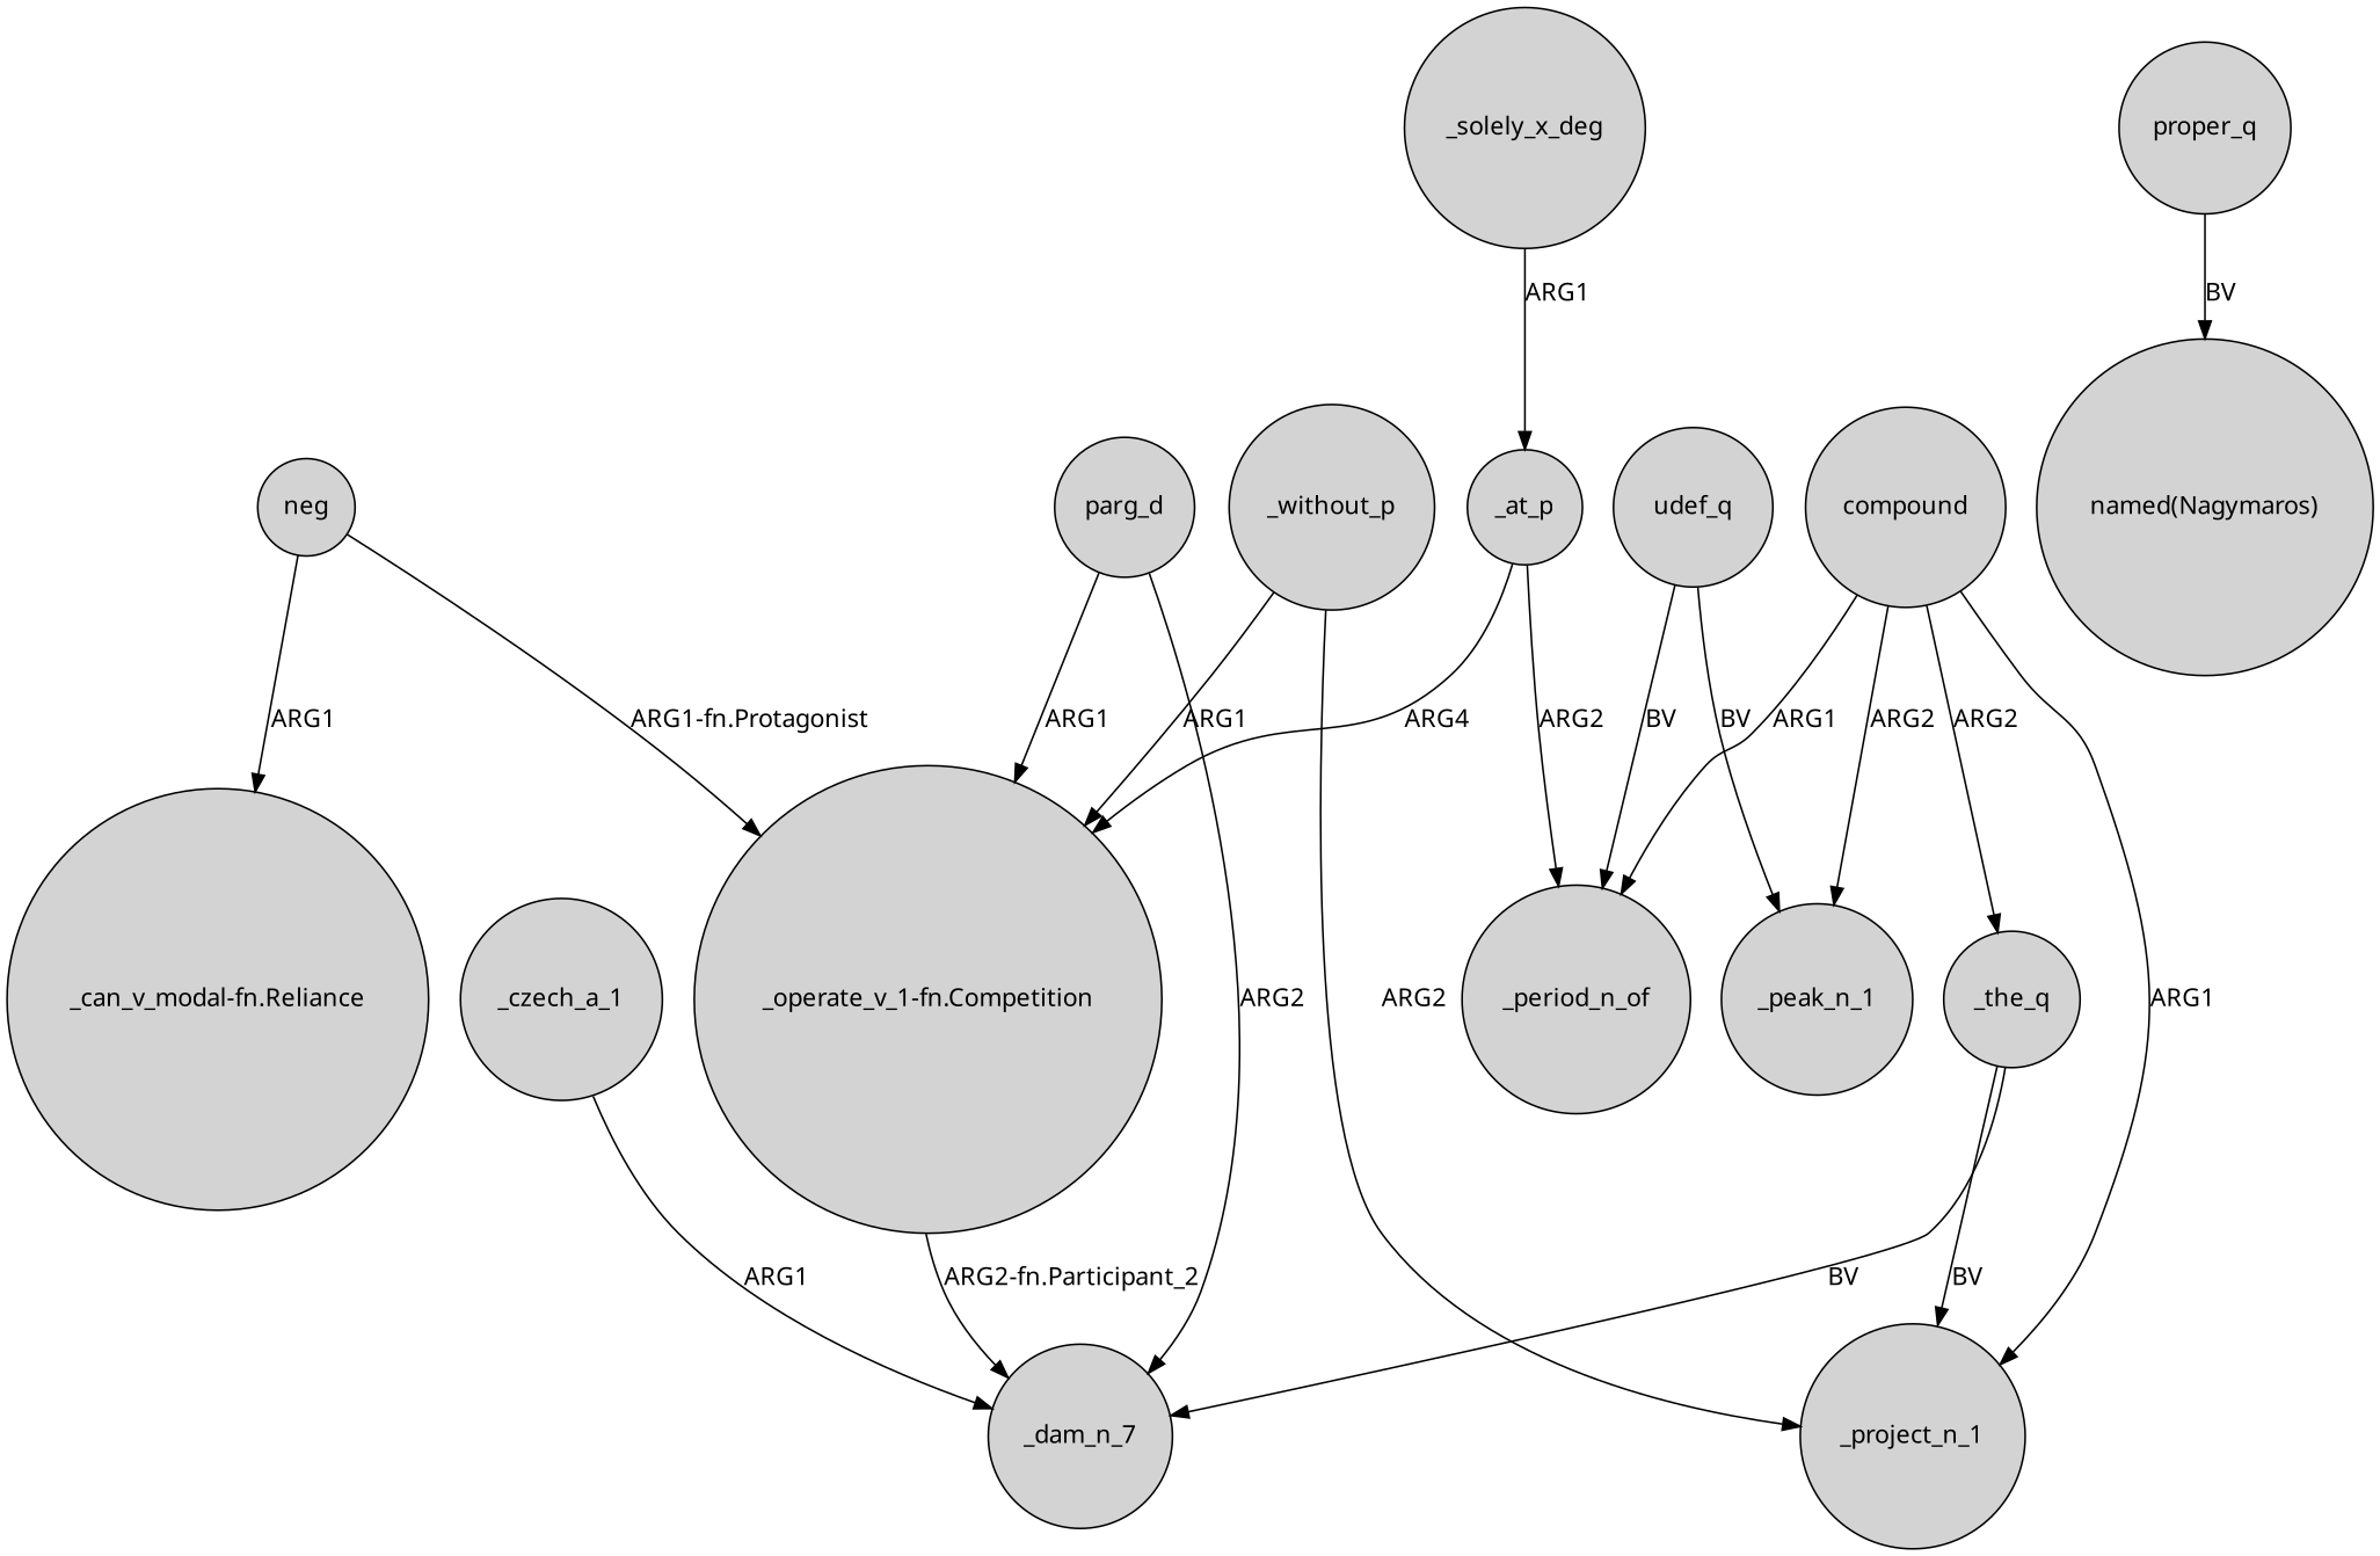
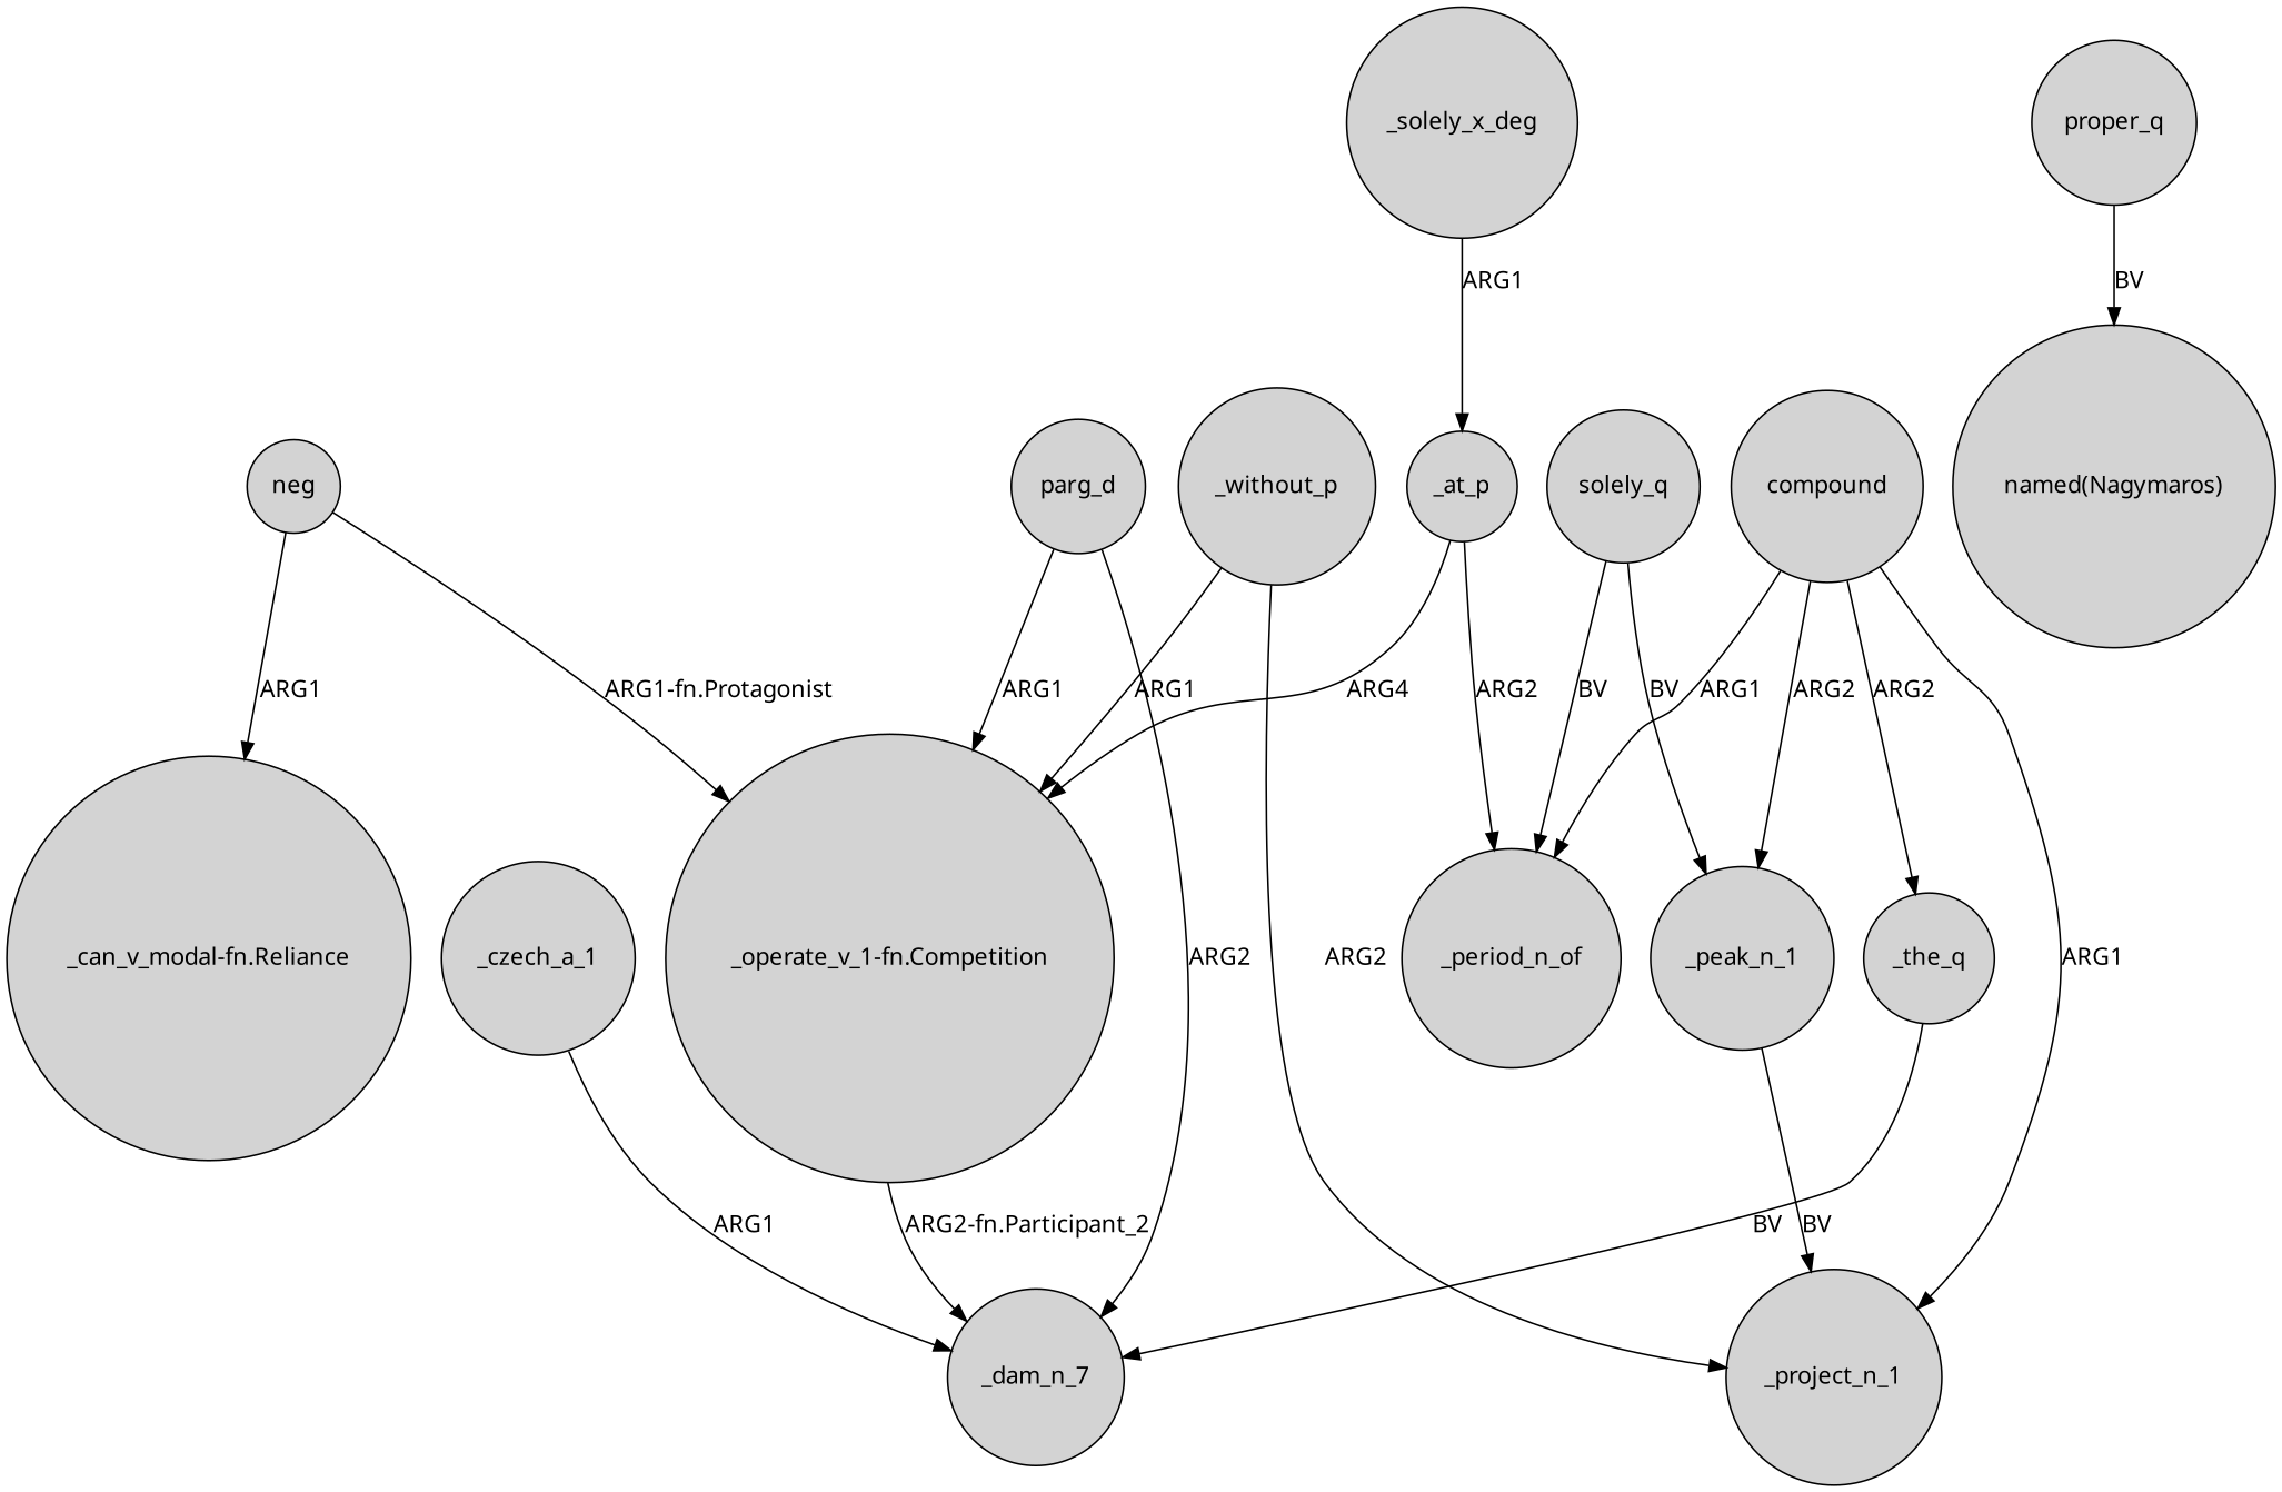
  digraph {
    fontname="Noto Sans"
    node [fontname="Noto Sans" shape=circle style=filled]
    edge [fontname="Noto Sans"]
    parg_d
    "_operate_v_1-fn.Competition"
    n3 [label=_dam_n_7]
-   udef_q
+   udef_q [label=solely_q]
    _peak_n_1
    _period_n_of
    compound
    _project_n_1
    _the_q
    proper_q
    "named(Nagymaros)"
    neg
    "_can_v_modal-fn.Reliance"
    _without_p
    _at_p
    _solely_x_deg
    _czech_a_1
    parg_d -> "_operate_v_1-fn.Competition" [label=ARG1]
    parg_d -> n3 [label=ARG2]
    "_operate_v_1-fn.Competition" -> n3 [label="ARG2-fn.Participant_2"]
    udef_q -> _peak_n_1 [label=BV]
    udef_q -> _period_n_of [label=BV]
    compound -> _peak_n_1 [label=ARG2]
    compound -> _period_n_of [label=ARG1]
    compound -> _project_n_1 [label=ARG1]
    compound -> _the_q [label=ARG2]
    _the_q -> n3 [label=BV]
-   _the_q -> _project_n_1 [label=BV]
+   _peak_n_1 -> _project_n_1 [label=BV]
    proper_q -> "named(Nagymaros)" [label=BV]
    neg -> "_operate_v_1-fn.Competition" [label="ARG1-fn.Protagonist"]
    neg -> "_can_v_modal-fn.Reliance" [label=ARG1]
    _without_p -> "_operate_v_1-fn.Competition" [label=ARG1]
    _without_p -> _project_n_1 [label=ARG2]
    _at_p -> "_operate_v_1-fn.Competition" [label=ARG4]
    _at_p -> _period_n_of [label=ARG2]
    _solely_x_deg -> _at_p [label=ARG1]
    _czech_a_1 -> n3 [label=ARG1]
  }
